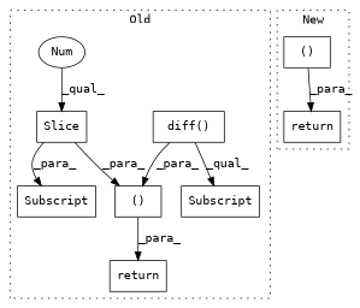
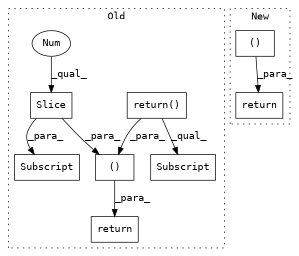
  digraph {
    fontname="DejaVu Sans Mono"
    node [a=54 fontname="DejaVu Sans Mono" l=7 shape=box]
    edge [fontname="DejaVu Sans Mono"]
-   n1 [a=75 l="11,8" label="diff()" s="905,917"]
+   n1 [a=75 l="11,8" label="return()" s="905,917"]
    n2 [l=18 label="()" s=1189]
    n3 [a=63 l="47,0" label=Subscript s="894,0"]
    n4 [a=93 label=return s=1181]
    n5 [a=80 l=6 label=Slice s=872]
    n6 [a=63 l="28,0" label=Subscript s="851,0"]
    n7 [a=76 l=3 label=Num s=875 shape=ellipse]
    n8 [a=93 label=return s=1163]
    n9 [l=21 label="()" s=1171]
    subgraph cluster_1 {
      label=Old
      style=dotted
      n1
      n2
      n3
      n4
      n5
      n6
      n7
    }
    subgraph cluster_2 {
      label=New
      style=dotted
      n8
      n9
    }
    n1 -> n2 [label=_para_]
    n1 -> n3 [label=_qual_]
    n2 -> n4 [label=_para_]
    n5 -> n2 [label=_para_]
    n5 -> n6 [label=_para_]
    n7 -> n5 [label=_qual_]
    n9 -> n8 [label=_para_]
  }
